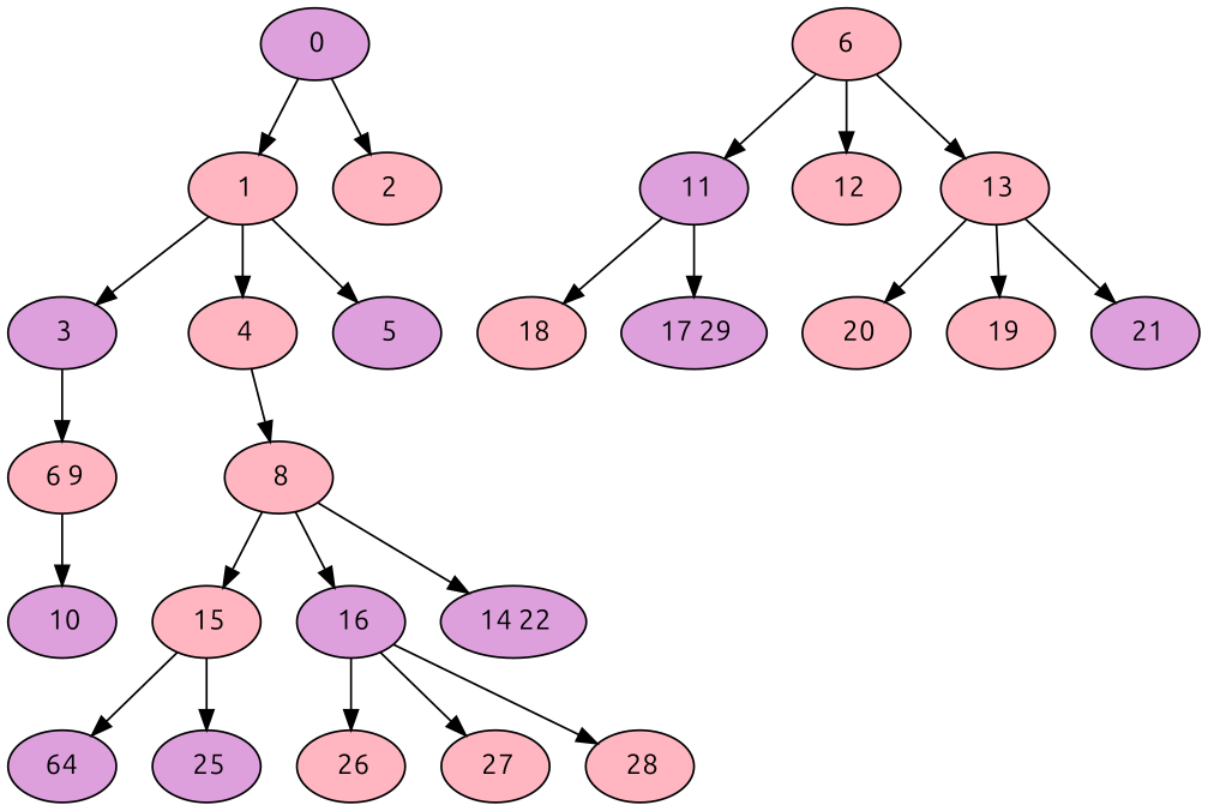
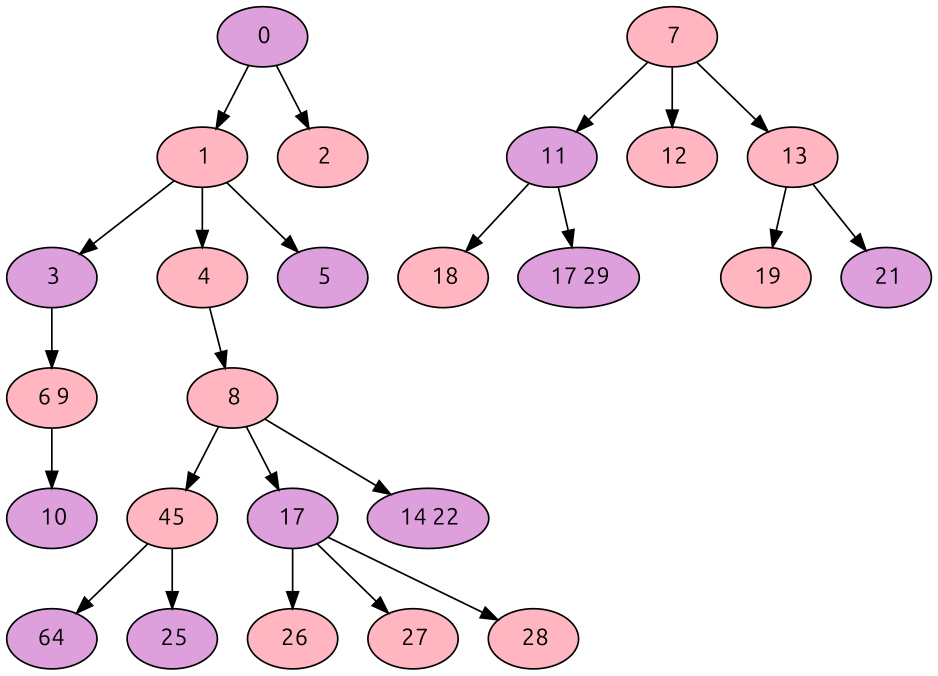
  digraph {
    fontname=Ubuntu
    node [fillcolor=lightpink fontname=Ubuntu style=filled]
    edge [fontname=Ubuntu]
    " 0" [fillcolor=plum]
    " 1"
    " 2"
    " 3" [fillcolor=plum]
    " 4"
    " 5" [fillcolor=plum]
    " 6 9"
    " 8"
    " 10" [fillcolor=plum]
    " 11" [fillcolor=plum]
-   " 7" [label=6]
+   " 7"
    " 12"
    " 13"
-   " 15"
-   " 16" [fillcolor=plum]
+   " 15" [label=45]
+   " 16" [fillcolor=plum label=17]
    " 14 22" [fillcolor=plum]
    " 18"
    " 17 29" [fillcolor=plum]
-   " 20"
    " 19"
    " 21" [fillcolor=plum]
    n22 [fillcolor=plum label=64]
    " 25" [fillcolor=plum]
    " 26"
    " 27"
    " 28"
    " 0" -> " 1"
    " 0" -> " 2"
    " 1" -> " 3"
    " 1" -> " 4"
    " 1" -> " 5"
    " 3" -> " 6 9"
    " 4" -> " 8"
    " 6 9" -> " 10"
    " 8" -> " 15"
    " 8" -> " 16"
    " 8" -> " 14 22"
    " 11" -> " 18"
    " 11" -> " 17 29"
    " 7" -> " 11"
    " 7" -> " 12"
    " 7" -> " 13"
-   " 13" -> " 20"
    " 13" -> " 19"
    " 13" -> " 21"
    " 15" -> n22
    " 15" -> " 25"
    " 16" -> " 26"
    " 16" -> " 27"
    " 16" -> " 28"
  }
